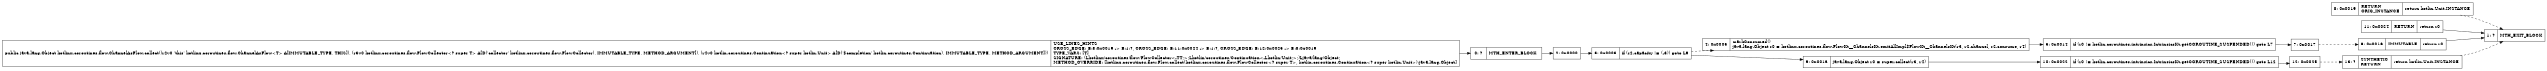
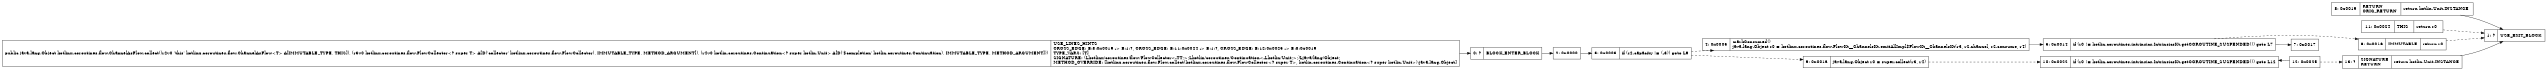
  digraph {
    rankdir=LR
    node [shape=record]
-   n1 [label="{0\:\ ?|MTH_ENTER_BLOCK\l}"]
+   n1 [label="{0\:\ ?|BLOCK_ENTER_BLOCK\l}"]
    n2 [label="{2\:\ 0x0000}"]
    n3 [label="{3\:\ 0x0003|if (r2.capacity != (\-3)) goto L9\l}"]
    n4 [label="{4\:\ 0x0005|markConsumed()\ljava.lang.Object r0 = kotlinx.coroutines.flow.FlowKt__ChannelsKt.emitAllImpl$FlowKt__ChannelsKt(r3, r2.channel, r2.consume, r4)\l}"]
    n5 [label="{9\:\ 0x001a|java.lang.Object r0 = super.collect(r3, r4)\l}"]
    n6 [label="{5\:\ 0x0014|if (r0 != kotlin.coroutines.intrinsics.IntrinsicsKt.getCOROUTINE_SUSPENDED()) goto L7\l}"]
    n7 [label="{10\:\ 0x0022|if (r0 != kotlin.coroutines.intrinsics.IntrinsicsKt.getCOROUTINE_SUSPENDED()) goto L12\l}"]
    n8 [label="{6\:\ 0x0016|IMMUTABLE\l|return r0\l}"]
    n9 [label="{7\:\ 0x0017}"]
-   n10 [label="{1\:\ ?|MTH_EXIT_BLOCK\l}"]
-   n11 [label="{8\:\ 0x0019|RETURN\lORIG_INSTANCE\l|return kotlin.Unit.INSTANCE\l}"]
+   n10 [label="{1\:\ ?|USE_EXIT_BLOCK\l}"]
+   n11 [label="{8\:\ 0x0019|RETURN\lORIG_RETURN\l|return kotlin.Unit.INSTANCE\l}"]
    n12 [label="{12\:\ 0x0025}"]
-   n13 [label="{11\:\ 0x0024|RETURN\l|return r0\l}"]
-   n14 [label="{13\:\ ?|SYNTHETIC\lRETURN\l|return kotlin.Unit.INSTANCE\l}"]
+   n13 [label="{11\:\ 0x0024|THIS\l|return r0\l}"]
+   n14 [label="{13\:\ ?|SIGNATURE\lRETURN\l|return kotlin.Unit.INSTANCE\l}"]
    n15 [label="{public java.lang.Object kotlinx.coroutines.flow.ChannelAsFlow.collect((r2v0 'this' kotlinx.coroutines.flow.ChannelAsFlow\<T\> A[IMMUTABLE_TYPE, THIS]), (r3v0 kotlinx.coroutines.flow.FlowCollector\<? super T\> A[D('collector' kotlinx.coroutines.flow.FlowCollector), IMMUTABLE_TYPE, METHOD_ARGUMENT]), (r4v0 kotlin.coroutines.Continuation\<? super kotlin.Unit\> A[D('$completion' kotlin.coroutines.Continuation), IMMUTABLE_TYPE, METHOD_ARGUMENT]))  | USE_LINES_HINTS\lCROSS_EDGE: B:8:0x0019 \-\> B:1:?, CROSS_EDGE: B:11:0x0024 \-\> B:1:?, CROSS_EDGE: B:12:0x0025 \-\> B:8:0x0019\lTYPE_VARS: [T]\lSIGNATURE: (Lkotlinx\/coroutines\/flow\/FlowCollector\<\-TT;\>;Lkotlin\/coroutines\/Continuation\<\-Lkotlin\/Unit;\>;)Ljava\/lang\/Object;\lMETHOD_OVERRIDE: [kotlinx.coroutines.flow.Flow.collect(kotlinx.coroutines.flow.FlowCollector\<? super T\>, kotlin.coroutines.Continuation\<? super kotlin.Unit\>):java.lang.Object]\l}"]
    n1 -> n2
    n2 -> n3
    n3 -> n4 [style=dashed]
-   n3 -> n5
+   n3 -> n5 [style=dashed]
    n4 -> n6
-   n5 -> n7
-   n9 -> n8 [style=dashed]
+   n5 -> n7 [style=dashed]
+   n6 -> n8 [style=dashed]
    n6 -> n9
-   n7 -> n12
-   n8 -> n10
-   n11 -> n10 [style=dashed]
+   n12 -> n7
+   n8 -> n10 [style=dashed]
+   n11 -> n10
    n12 -> n14 [style=dashed]
-   n13 -> n10
-   n14 -> n10 [style=dashed]
+   n13 -> n10 [style=dashed]
+   n14 -> n10
    n15 -> n1
  }
